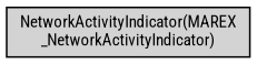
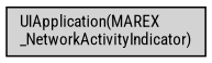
  digraph {
    rankdir=LR
    fontname="Roboto Condensed"
-   n1 [color=black fillcolor=lightgrey fontname="Roboto Condensed" fontsize=10 height=0.2 label="NetworkActivityIndicator(MAREX\l_NetworkActivityIndicator)" shape=record style=filled width=0.4]
+   n1 [color=black fillcolor=lightgrey fontname="Roboto Condensed" fontsize=10 height=0.2 label="UIApplication(MAREX\l_NetworkActivityIndicator)" shape=record style=filled width=0.4]
  }
